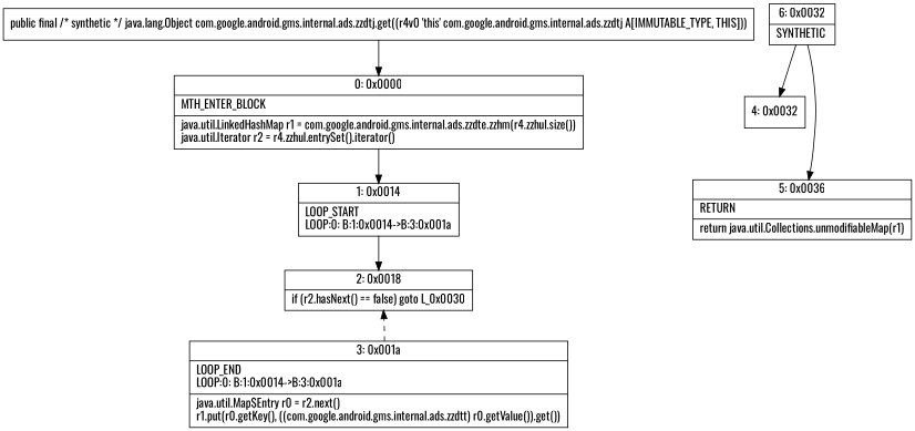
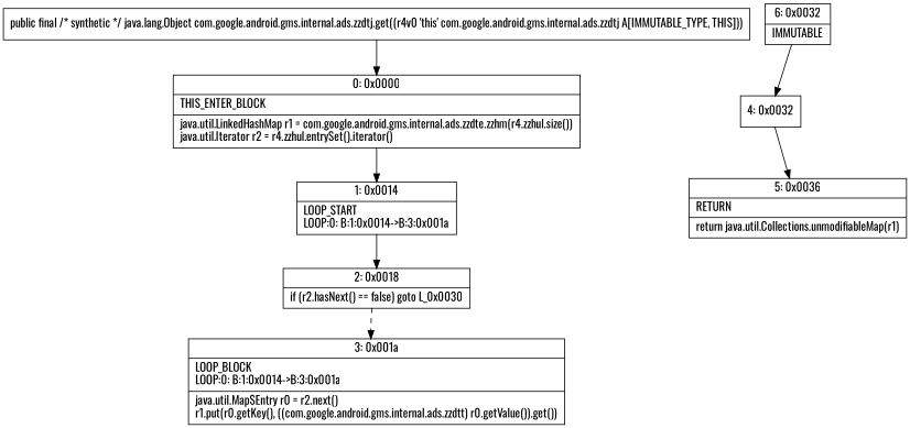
  digraph {
    fontname=Oswald
    node [fontname=Oswald shape=record]
    edge [fontname=Oswald]
-   n1 [label="{0\:\ 0x0000|MTH_ENTER_BLOCK\l|java.util.LinkedHashMap r1 = com.google.android.gms.internal.ads.zzdte.zzhm(r4.zzhul.size())\ljava.util.Iterator r2 = r4.zzhul.entrySet().iterator()\l}"]
+   n1 [label="{0\:\ 0x0000|THIS_ENTER_BLOCK\l|java.util.LinkedHashMap r1 = com.google.android.gms.internal.ads.zzdte.zzhm(r4.zzhul.size())\ljava.util.Iterator r2 = r4.zzhul.entrySet().iterator()\l}"]
    n2 [label="{1\:\ 0x0014|LOOP_START\lLOOP:0: B:1:0x0014\-\>B:3:0x001a\l}"]
    n3 [label="{2\:\ 0x0018|if (r2.hasNext() == false) goto L_0x0030\l}"]
-   n4 [label="{3\:\ 0x001a|LOOP_END\lLOOP:0: B:1:0x0014\-\>B:3:0x001a\l|java.util.Map$Entry r0 = r2.next()\lr1.put(r0.getKey(), ((com.google.android.gms.internal.ads.zzdtt) r0.getValue()).get())\l}"]
-   n5 [label="{6\:\ 0x0032|SYNTHETIC\l}"]
+   n4 [label="{3\:\ 0x001a|LOOP_BLOCK\lLOOP:0: B:1:0x0014\-\>B:3:0x001a\l|java.util.Map$Entry r0 = r2.next()\lr1.put(r0.getKey(), ((com.google.android.gms.internal.ads.zzdtt) r0.getValue()).get())\l}"]
+   n5 [label="{6\:\ 0x0032|IMMUTABLE\l}"]
    n6 [label="{4\:\ 0x0032}"]
    n7 [label="{5\:\ 0x0036|RETURN\l|return java.util.Collections.unmodifiableMap(r1)\l}"]
    n8 [label="{public final \/* synthetic *\/ java.lang.Object com.google.android.gms.internal.ads.zzdtj.get((r4v0 'this' com.google.android.gms.internal.ads.zzdtj A[IMMUTABLE_TYPE, THIS])) }"]
    n1 -> n2
    n2 -> n3
-   n4 -> n3 [style=dashed]
+   n3 -> n4 [style=dashed]
    n5 -> n6
-   n5 -> n7
+   n6 -> n7
    n8 -> n1
  }
